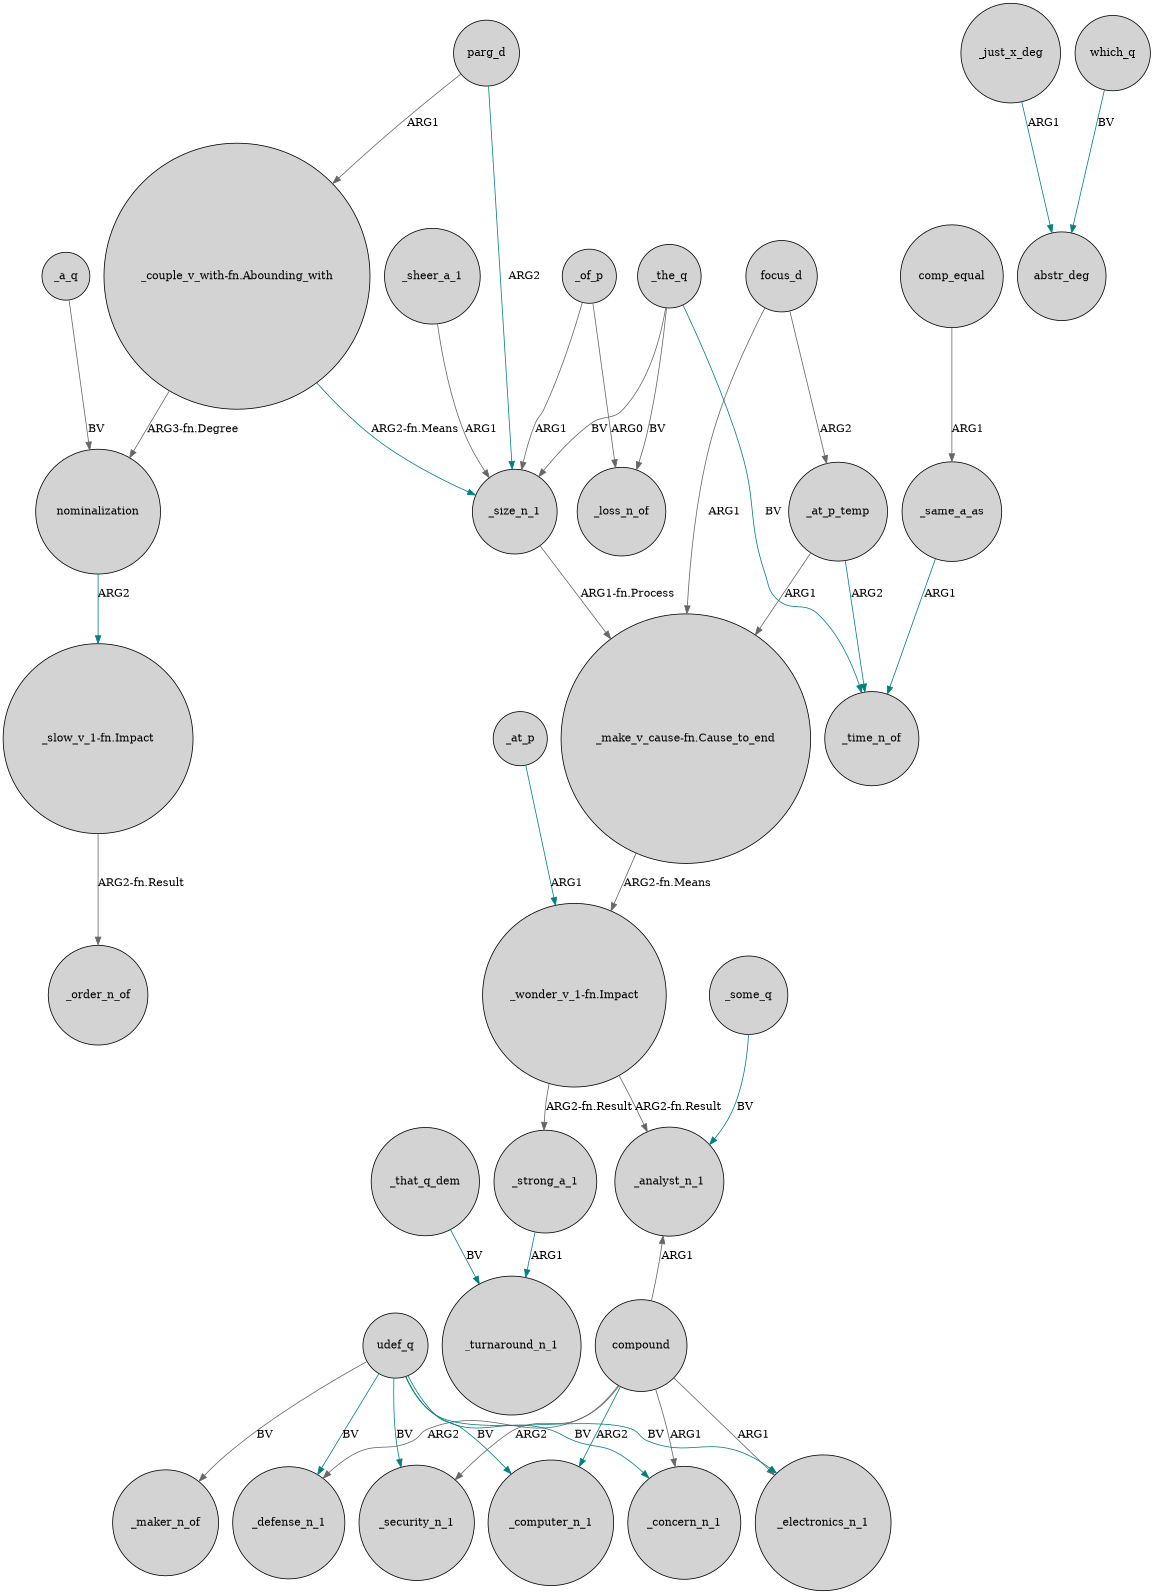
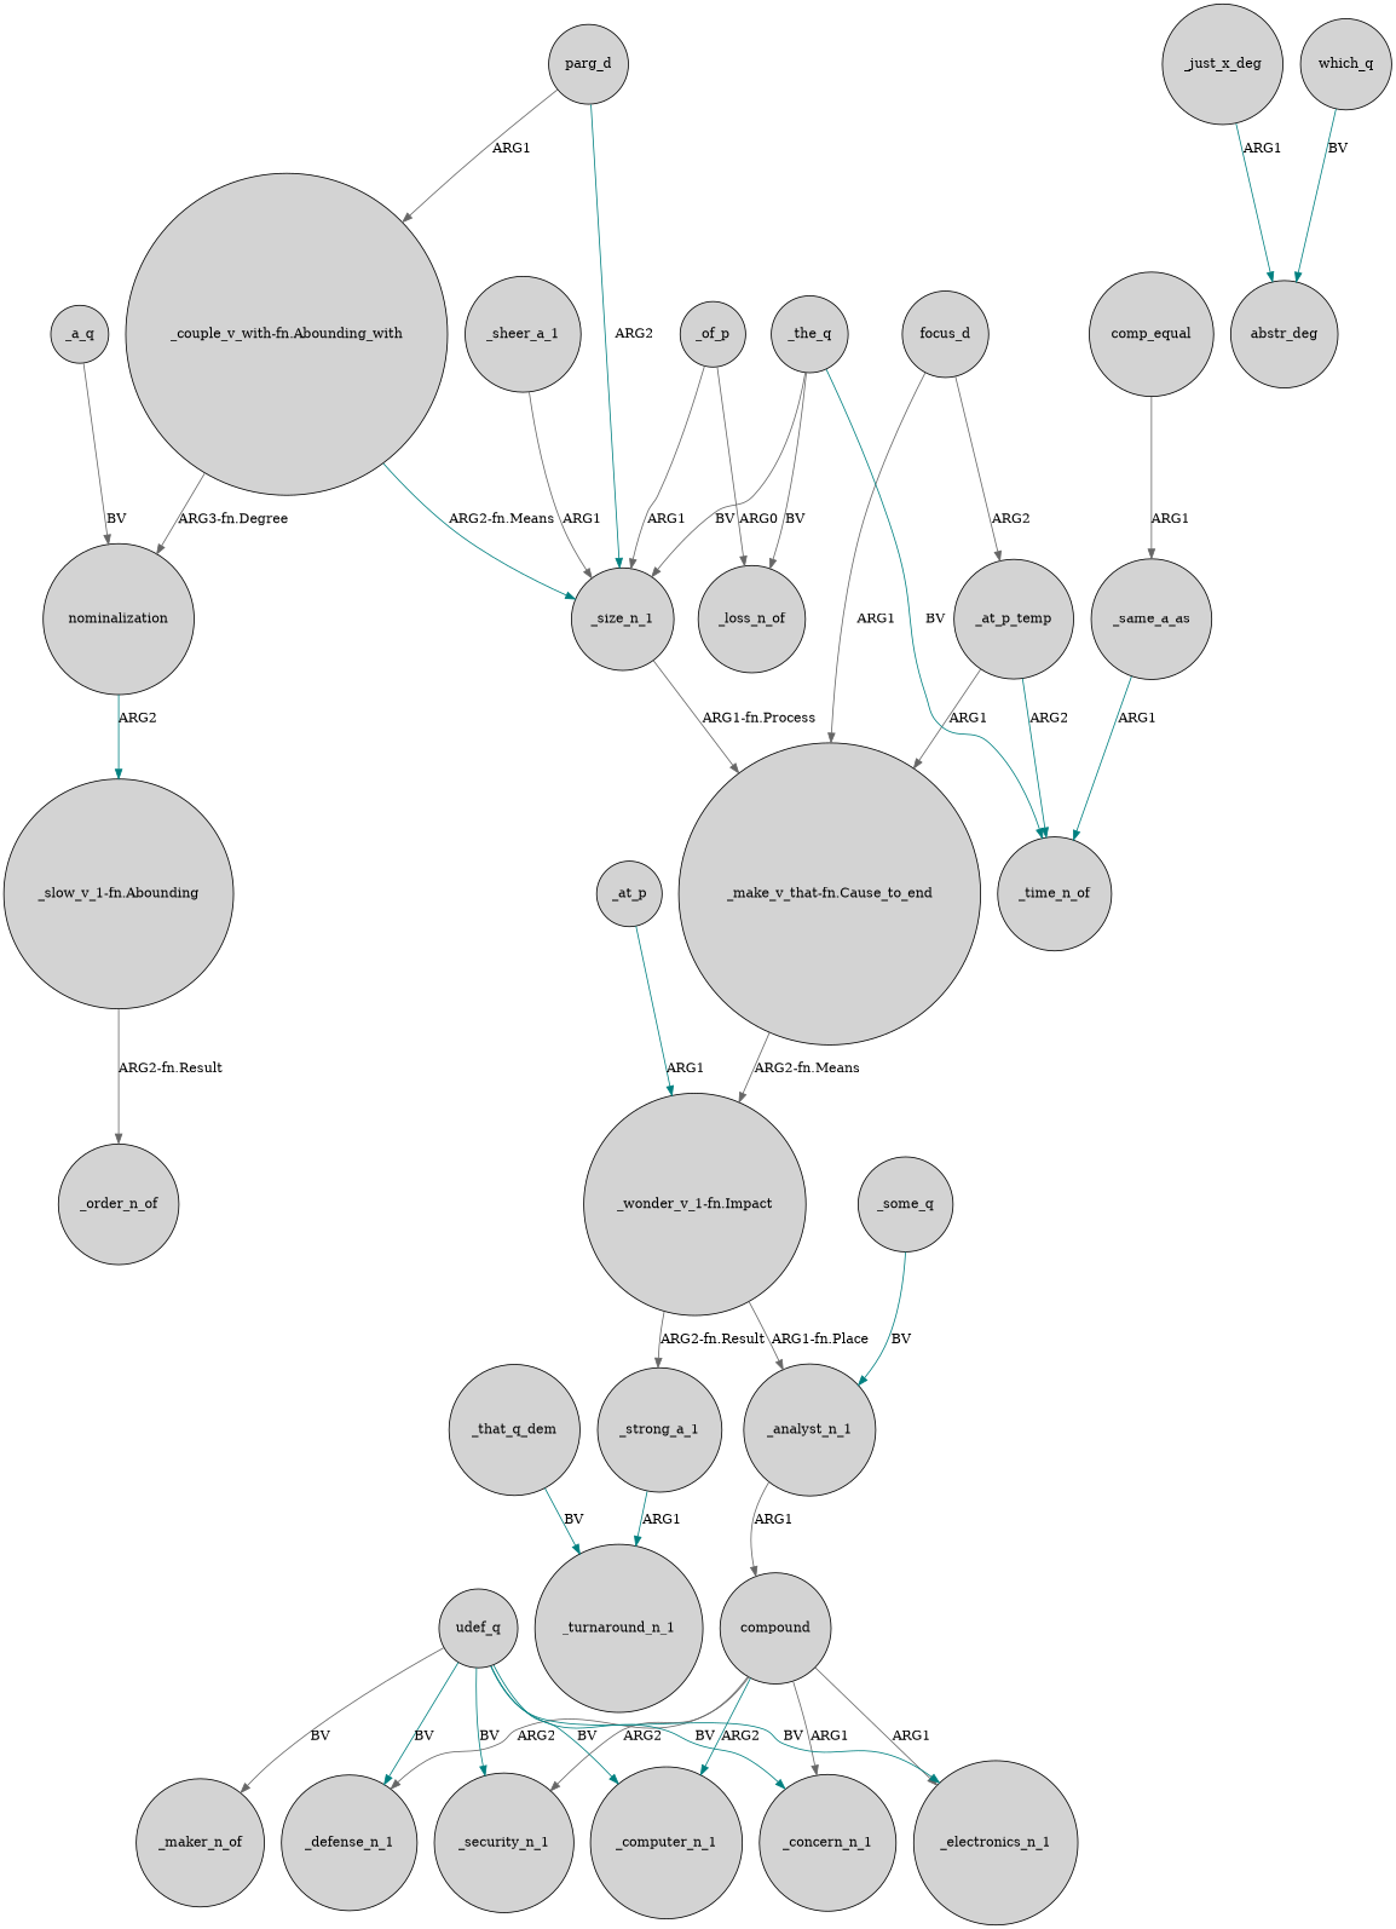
  digraph {
    node [shape=circle style=filled]
    edge [color=gray40]
    parg_d
    "_couple_v_with-fn.Abounding_with"
    _size_n_1
    nominalization
-   "_make_v_cause-fn.Cause_to_end"
-   "_slow_v_1-fn.Impact"
+   "_make_v_cause-fn.Cause_to_end" [label="_make_v_that-fn.Cause_to_end"]
+   "_slow_v_1-fn.Impact" [label="_slow_v_1-fn.Abounding"]
    focus_d
    _at_p_temp
    "_wonder_v_1-fn.Impact"
    _time_n_of
    _analyst_n_1
    _strong_a_1
    _a_q
    _order_n_of
    _some_q
    compound
    _electronics_n_1
    _computer_n_1
    _defense_n_1
    _security_n_1
    _concern_n_1
    _the_q
    _loss_n_of
    _turnaround_n_1
    _that_q_dem
    udef_q
    _maker_n_of
    _of_p
    _same_a_as
    _sheer_a_1
    _just_x_deg
    abstr_deg
    _at_p
    which_q
    comp_equal
    parg_d -> "_couple_v_with-fn.Abounding_with" [label=ARG1]
    parg_d -> _size_n_1 [color=teal label=ARG2]
    "_couple_v_with-fn.Abounding_with" -> _size_n_1 [color=teal label="ARG2-fn.Means"]
    "_couple_v_with-fn.Abounding_with" -> nominalization [label="ARG3-fn.Degree"]
    _size_n_1 -> "_make_v_cause-fn.Cause_to_end" [label="ARG1-fn.Process"]
    nominalization -> "_slow_v_1-fn.Impact" [color=teal label=ARG2]
    "_make_v_cause-fn.Cause_to_end" -> "_wonder_v_1-fn.Impact" [label="ARG2-fn.Means"]
    "_slow_v_1-fn.Impact" -> _order_n_of [label="ARG2-fn.Result"]
    focus_d -> "_make_v_cause-fn.Cause_to_end" [label=ARG1]
    focus_d -> _at_p_temp [label=ARG2]
    _at_p_temp -> "_make_v_cause-fn.Cause_to_end" [label=ARG1]
    _at_p_temp -> _time_n_of [color=teal label=ARG2]
-   "_wonder_v_1-fn.Impact" -> _analyst_n_1 [label="ARG2-fn.Result"]
+   "_wonder_v_1-fn.Impact" -> _analyst_n_1 [label="ARG1-fn.Place"]
    "_wonder_v_1-fn.Impact" -> _strong_a_1 [label="ARG2-fn.Result"]
    _strong_a_1 -> _turnaround_n_1 [color=teal label=ARG1]
    _a_q -> nominalization [label=BV]
    _some_q -> _analyst_n_1 [color=teal label=BV]
-   compound -> _analyst_n_1 [label=ARG1]
+   _analyst_n_1 -> compound [label=ARG1]
    compound -> _electronics_n_1 [label=ARG1]
    compound -> _computer_n_1 [color=teal label=ARG2]
    compound -> _defense_n_1 [label=ARG2]
    compound -> _security_n_1 [label=ARG2]
    compound -> _concern_n_1 [label=ARG1]
    _the_q -> _size_n_1 [label=BV]
    _the_q -> _time_n_of [color=teal label=BV]
    _the_q -> _loss_n_of [label=BV]
    _that_q_dem -> _turnaround_n_1 [color=teal label=BV]
    udef_q -> _electronics_n_1 [color=teal label=BV]
    udef_q -> _computer_n_1 [color=teal label=BV]
    udef_q -> _defense_n_1 [color=teal label=BV]
    udef_q -> _security_n_1 [color=teal label=BV]
    udef_q -> _concern_n_1 [color=teal label=BV]
    udef_q -> _maker_n_of [label=BV]
    _of_p -> _size_n_1 [label=ARG1]
    _of_p -> _loss_n_of [label=ARG0]
    _same_a_as -> _time_n_of [color=teal label=ARG1]
    _sheer_a_1 -> _size_n_1 [label=ARG1]
    _just_x_deg -> abstr_deg [color=teal label=ARG1]
    _at_p -> "_wonder_v_1-fn.Impact" [color=teal label=ARG1]
    which_q -> abstr_deg [color=teal label=BV]
    comp_equal -> _same_a_as [label=ARG1]
  }
